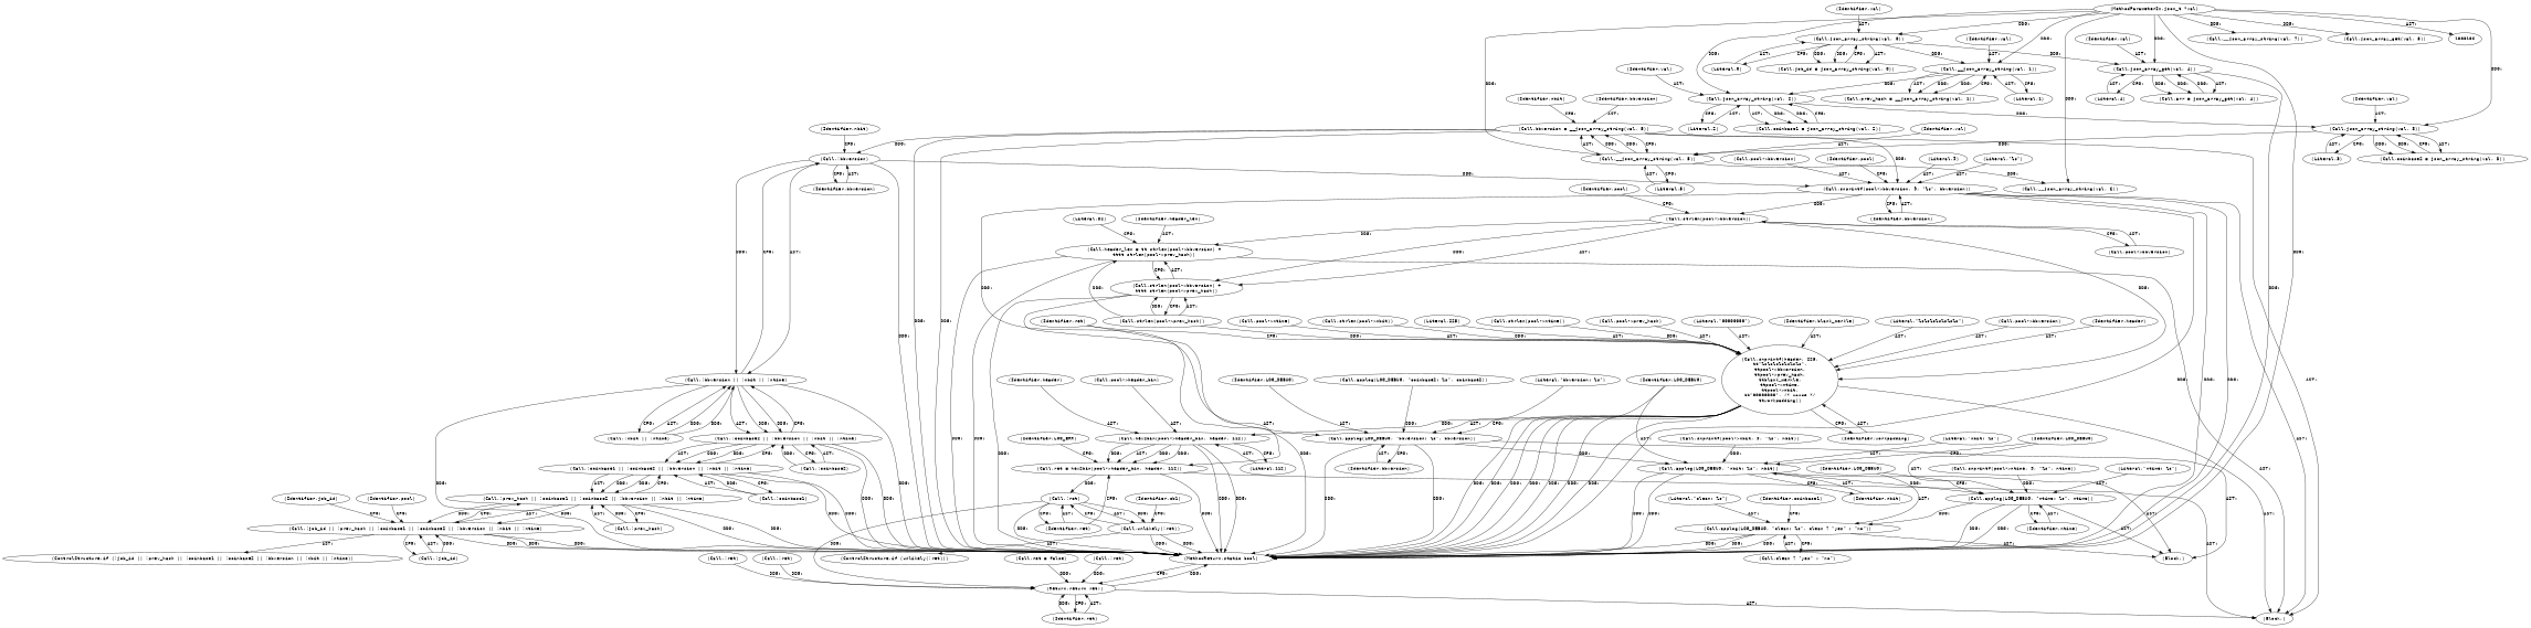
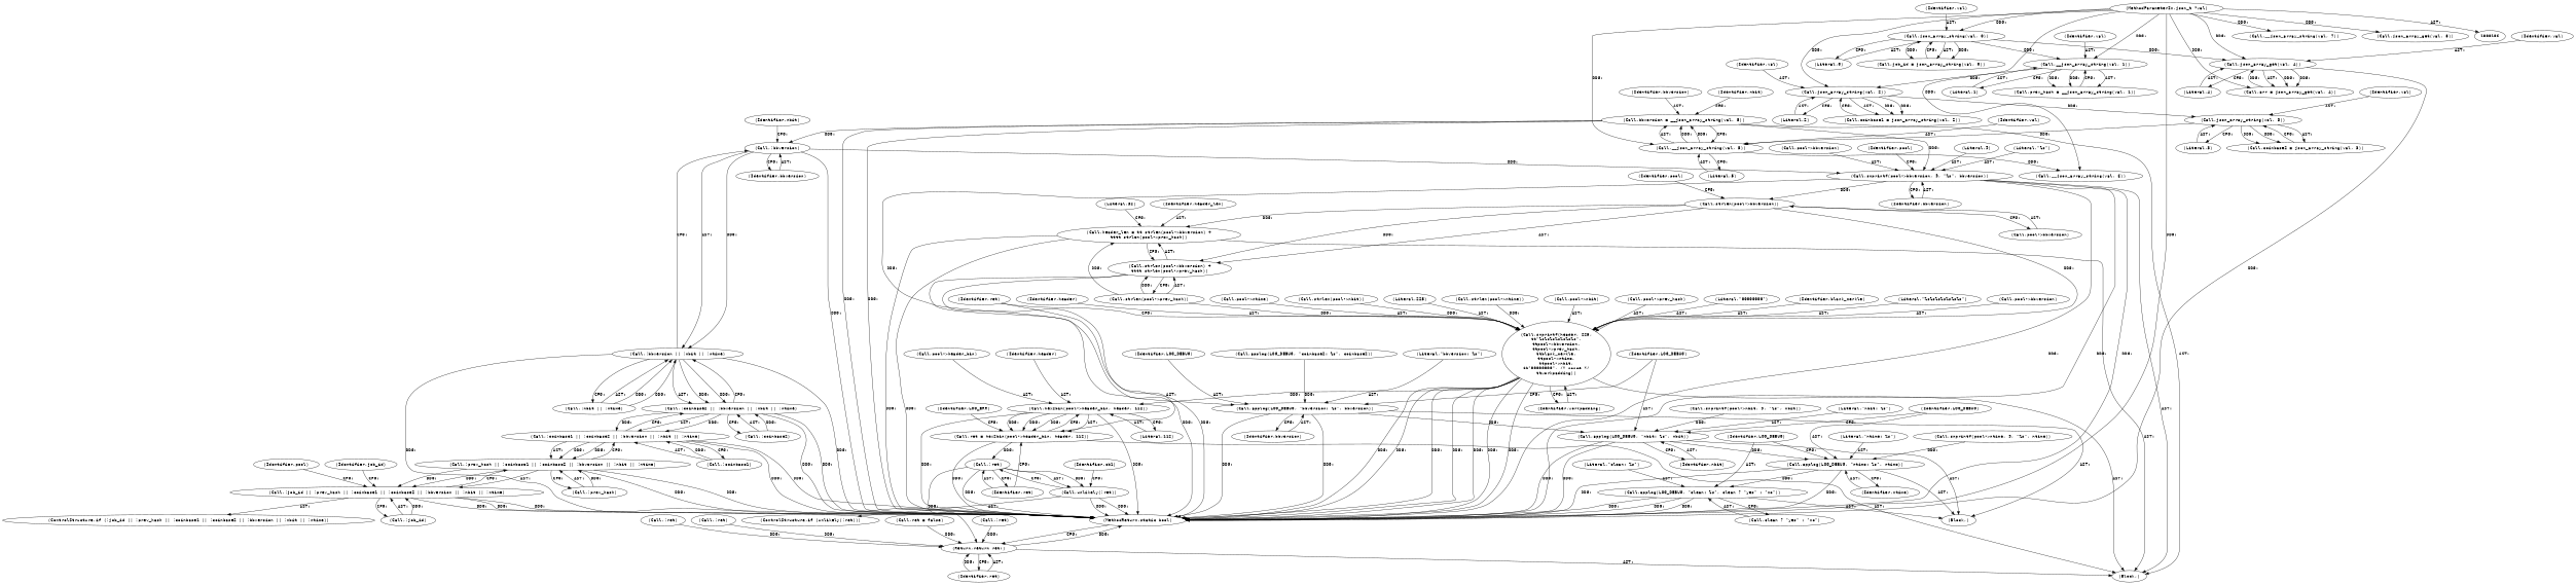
  digraph {
    fontname="DejaVu Sans Mono"
    node [fontname="DejaVu Sans Mono"]
    edge [fontname="DejaVu Sans Mono"]
    n1 [label="(Call,!bbversion)"]
    n2 [label="(Call,!bbversion || !nbit || !ntime)"]
    n3 [label="(Call,snprintf(pool->bbversion, 9, \"%s\", bbversion))"]
    n4 [label="(Identifier,bbversion)"]
    n5 [label="(MethodReturn,static bool)"]
    n6 [label="(Call,!coinbase2 || !bbversion || !nbit || !ntime)"]
    n7 [label="(Call,!nbit || !ntime)"]
    n8 [label="(Block,)"]
    n9 [label="(Call,strlen(pool->bbversion))"]
    n10 [label="(Call,applog(LOG_DEBUG, \"bbversion: %s\", bbversion))"]
    n11 [label="(Identifier,bbversion)"]
    n12 [label="(Return,return ret;)"]
    n13 [label="(Call,bbversion = __json_array_string(val, 5))"]
    n14 [label="(Call,__json_array_string(val, 5))"]
    n15 [label="(Literal,5)"]
    n16 [label="(Call,__json_array_string(val, 6))"]
    n17 [label="(Call,json_array_string(val, 3))"]
    n18 [label="(Call,coinbase2 = json_array_string(val, 3))"]
    n19 [label="(Literal,3)"]
    n20 [label="(Call,json_array_string(val, 2))"]
    n21 [label="(Call,coinbase1 = json_array_string(val, 2))"]
    n22 [label="(Literal,2)"]
    n23 [label="(Call,__json_array_string(val, 1))"]
    n24 [label="(Call,prev_hash = __json_array_string(val, 1))"]
    n25 [label="(Literal,1)"]
    n26 [label="(Call,json_array_string(val, 0))"]
    n27 [label="(Call,job_id = json_array_string(val, 0))"]
    n28 [label="(Literal,0)"]
    n29 [label="(Call,json_array_get(val, 4))"]
    n30 [label="(Call,arr = json_array_get(val, 4))"]
    n31 [label="(Literal,4)"]
    n32 [label="(MethodParameterIn,json_t *val)"]
    n33 [label="(Call,__json_array_string(val, 7))"]
    n34 [label="(Call,json_array_get(val, 8))"]
    1000106
    n36 [label="(Call,!coinbase1 || !coinbase2 || !bbversion || !nbit || !ntime)"]
    n37 [label="(Call,!coinbase2)"]
    n38 [label="(Call,!prev_hash || !coinbase1 || !coinbase2 || !bbversion || !nbit || !ntime)"]
    n39 [label="(Call,!coinbase1)"]
    n40 [label="(Call,!job_id || !prev_hash || !coinbase1 || !coinbase2 || !bbversion || !nbit || !ntime)"]
    n41 [label="(Call,!prev_hash)"]
    n42 [label="(ControlStructure,if (!job_id || !prev_hash || !coinbase1 || !coinbase2 || !bbversion || !nbit || !ntime))"]
    n43 [label="(Call,!job_id)"]
    n44 [label="(Call,header_len = \t\t strlen(pool->bbversion) +\n\t\t\t\t strlen(pool->prev_hash))"]
    n45 [label="(Call,strlen(pool->bbversion) +\n\t\t\t\t strlen(pool->prev_hash))"]
    n46 [label="(Call,snprintf(header, 225,\n\t\t\"%s%s%s%s%s%s%s\",\n\t\tpool->bbversion,\n\t\tpool->prev_hash,\n\t\tblank_merkle,\n\t\tpool->ntime,\n\t\tpool->nbit,\n\t\t\"00000000\", /* nonce */\n\t\tworkpadding))"]
    n47 [label="(Call,pool->bbversion)"]
    n48 [label="(Call,applog(LOG_DEBUG, \"nbit: %s\", nbit))"]
    n49 [label="(Identifier,bbversion)"]
    n50 [label="(Block,)"]
    n51 [label="(Call,strlen(pool->prev_hash))"]
    n52 [label="(Call,hex2bin(pool->header_bin, header, 112))"]
    n53 [label="(Identifier,workpadding)"]
    n54 [label="(Call,ret = hex2bin(pool->header_bin, header, 112))"]
    n55 [label="(Literal,112)"]
    n56 [label="(Call,!ret)"]
    n57 [label="(Call,unlikely(!ret))"]
    n58 [label="(Identifier,ret)"]
    n59 [label="(ControlStructure,if (unlikely(!ret)))"]
    n60 [label="(Identifier,ret)"]
    n61 [label="(Call,applog(LOG_DEBUG, \"ntime: %s\", ntime))"]
    n62 [label="(Identifier,nbit)"]
    n63 [label="(Call,applog(LOG_DEBUG, \"clean: %s\", clean ? \"yes\" : \"no\"))"]
    n64 [label="(Identifier,ntime)"]
    n65 [label="(Call,clean ? \"yes\" : \"no\")"]
    n66 [label="(Literal,\"nbit: %s\")"]
    n67 [label="(Identifier,nbit)"]
    n68 [label="(Identifier,cb1)"]
    n69 [label="(Literal,9)"]
    n70 [label="(Call,pool->ntime)"]
    n71 [label="(Call,strlen(pool->nbit))"]
    n72 [label="(Identifier,val)"]
    n73 [label="(Literal,225)"]
    n74 [label="(Identifier,pool)"]
    n75 [label="(Literal,32)"]
    n76 [label="(Identifier,LOG_DEBUG)"]
    n77 [label="(Call,strlen(pool->ntime))"]
    n78 [label="(Identifier,val)"]
    n79 [label="(Identifier,val)"]
    n80 [label="(Identifier,header_len)"]
    n81 [label="(Identifier,ret)"]
    n82 [label="(Call,!ret)"]
    n83 [label="(Identifier,pool)"]
    n84 [label="(Literal,\"%s\")"]
    n85 [label="(Call,applog(LOG_DEBUG, \"coinbase2: %s\", coinbase2))"]
    n86 [label="(Literal,\"bbversion: %s\")"]
+   n87 [label="(Call,pool->nbit)"]
    n88 [label="(Identifier,bbversion)"]
    n89 [label="(Call,pool->header_bin)"]
    n90 [label="(Call,pool->prev_hash)"]
    n91 [label="(Call,snprintf(pool->ntime, 9, \"%s\", ntime))"]
-   n92 [label="(Identifier,coinbase1)"]
    n93 [label="(Identifier,val)"]
    n94 [label="(Literal,\"00000000\")"]
    n95 [label="(Call,!ret)"]
    n96 [label="(Literal,\"ntime: %s\")"]
    n97 [label="(Call,ret = false)"]
    n98 [label="(Identifier,LOG_DEBUG)"]
    n99 [label="(Call,pool->bbversion)"]
    n100 [label="(Call,snprintf(pool->nbit, 9, \"%s\", nbit))"]
    n101 [label="(Call,!ret)"]
    n102 [label="(Identifier,pool)"]
    n103 [label="(Identifier,blank_merkle)"]
    n104 [label="(Identifier,nbit)"]
    n105 [label="(Literal,\"clean: %s\")"]
    n106 [label="(Identifier,val)"]
    n107 [label="(Literal,\"%s%s%s%s%s%s%s\")"]
    n108 [label="(Identifier,LOG_ERR)"]
    n109 [label="(Call,pool->bbversion)"]
    n110 [label="(Identifier,LOG_DEBUG)"]
    n111 [label="(Identifier,header)"]
    n112 [label="(Identifier,header)"]
    n113 [label="(Identifier,job_id)"]
    n114 [label="(Identifier,LOG_DEBUG)"]
    n115 [label="(Identifier,val)"]
    n1 -> n2 [label="AST: "]
    n1 -> n2 [label="DDG: "]
    n1 -> n3 [label="DDG: "]
    n1 -> n4 [label="CFG: "]
    n1 -> n5 [label="DDG: "]
    n2 -> n1 [label="CFG: "]
    n2 -> n5 [label="DDG: "]
    n2 -> n5 [label="DDG: "]
    n2 -> n6 [label="AST: "]
    n2 -> n6 [label="DDG: "]
    n2 -> n6 [label="DDG: "]
    n2 -> n7 [label="CFG: "]
    n3 -> n5 [label="DDG: "]
    n3 -> n5 [label="DDG: "]
    n3 -> n5 [label="DDG: "]
    n3 -> n8 [label="AST: "]
    n3 -> n9 [label="DDG: "]
    n3 -> n10 [label="DDG: "]
    n3 -> n11 [label="CFG: "]
    n4 -> n1 [label="AST: "]
    n5 -> n12 [label="CFG: "]
    n6 -> n2 [label="CFG: "]
    n6 -> n5 [label="DDG: "]
    n6 -> n5 [label="DDG: "]
    n6 -> n36 [label="AST: "]
    n6 -> n36 [label="DDG: "]
    n6 -> n36 [label="DDG: "]
    n6 -> n37 [label="CFG: "]
    n7 -> n2 [label="AST: "]
    n7 -> n2 [label="DDG: "]
    n7 -> n2 [label="DDG: "]
    n9 -> n44 [label="DDG: "]
    n9 -> n45 [label="AST: "]
    n9 -> n45 [label="DDG: "]
    n9 -> n46 [label="DDG: "]
    n9 -> n47 [label="CFG: "]
    n10 -> n5 [label="DDG: "]
    n10 -> n5 [label="DDG: "]
    n10 -> n48 [label="DDG: "]
    n10 -> n49 [label="CFG: "]
    n10 -> n50 [label="AST: "]
    n11 -> n3 [label="AST: "]
    n12 -> n5 [label="DDG: "]
    n12 -> n8 [label="AST: "]
    n12 -> n60 [label="CFG: "]
    n13 -> n1 [label="DDG: "]
    n13 -> n3 [label="DDG: "]
    n13 -> n5 [label="DDG: "]
    n13 -> n5 [label="DDG: "]
    n13 -> n8 [label="AST: "]
    n13 -> n14 [label="CFG: "]
    n14 -> n13 [label="AST: "]
    n14 -> n13 [label="DDG: "]
    n14 -> n13 [label="DDG: "]
    n14 -> n15 [label="CFG: "]
    n14 -> n16 [label="DDG: "]
    n15 -> n14 [label="AST: "]
    n17 -> n14 [label="DDG: "]
    n17 -> n18 [label="AST: "]
    n17 -> n18 [label="DDG: "]
    n17 -> n18 [label="DDG: "]
    n17 -> n19 [label="CFG: "]
    n18 -> n17 [label="CFG: "]
    n19 -> n17 [label="AST: "]
    n20 -> n17 [label="DDG: "]
    n20 -> n21 [label="AST: "]
    n20 -> n21 [label="DDG: "]
    n20 -> n21 [label="DDG: "]
    n20 -> n22 [label="CFG: "]
    n21 -> n20 [label="CFG: "]
    n22 -> n20 [label="AST: "]
    n23 -> n20 [label="DDG: "]
    n23 -> n24 [label="AST: "]
    n23 -> n24 [label="DDG: "]
    n23 -> n24 [label="DDG: "]
    n23 -> n25 [label="CFG: "]
    n24 -> n23 [label="CFG: "]
    n25 -> n23 [label="AST: "]
    n26 -> n23 [label="DDG: "]
    n26 -> n27 [label="AST: "]
    n26 -> n27 [label="DDG: "]
    n26 -> n27 [label="DDG: "]
    n26 -> n28 [label="CFG: "]
    n26 -> n29 [label="DDG: "]
    n27 -> n26 [label="CFG: "]
    n28 -> n26 [label="AST: "]
    n29 -> n5 [label="DDG: "]
    n29 -> n30 [label="AST: "]
    n29 -> n30 [label="DDG: "]
    n29 -> n30 [label="DDG: "]
    n29 -> n31 [label="CFG: "]
    n30 -> n29 [label="DDG: "]
    n31 -> n29 [label="AST: "]
    n32 -> n5 [label="DDG: "]
    n32 -> n14 [label="DDG: "]
    n32 -> n16 [label="DDG: "]
-   n32 -> n17 [label="DDG: "]
+   n32 -> n30 [label="DDG: "]
    n32 -> n20 [label="DDG: "]
    n32 -> n23 [label="DDG: "]
    n32 -> n26 [label="DDG: "]
    n32 -> n29 [label="DDG: "]
    n32 -> n33 [label="DDG: "]
    n32 -> n34 [label="DDG: "]
    n32 -> 1000106 [label="AST: "]
    n36 -> n5 [label="DDG: "]
    n36 -> n5 [label="DDG: "]
    n36 -> n6 [label="CFG: "]
    n36 -> n38 [label="AST: "]
    n36 -> n38 [label="DDG: "]
    n36 -> n38 [label="DDG: "]
    n36 -> n39 [label="CFG: "]
    n37 -> n6 [label="AST: "]
    n37 -> n6 [label="DDG: "]
    n38 -> n5 [label="DDG: "]
    n38 -> n5 [label="DDG: "]
    n38 -> n36 [label="CFG: "]
    n38 -> n40 [label="AST: "]
    n38 -> n40 [label="DDG: "]
    n38 -> n40 [label="DDG: "]
    n38 -> n41 [label="CFG: "]
    n39 -> n36 [label="AST: "]
    n39 -> n36 [label="DDG: "]
    n40 -> n5 [label="DDG: "]
    n40 -> n5 [label="DDG: "]
    n40 -> n5 [label="DDG: "]
    n40 -> n38 [label="CFG: "]
    n40 -> n42 [label="AST: "]
    n40 -> n43 [label="CFG: "]
    n41 -> n38 [label="AST: "]
    n41 -> n38 [label="DDG: "]
    n43 -> n40 [label="AST: "]
    n43 -> n40 [label="DDG: "]
    n44 -> n5 [label="DDG: "]
    n44 -> n5 [label="DDG: "]
    n44 -> n8 [label="AST: "]
    n44 -> n45 [label="CFG: "]
    n45 -> n5 [label="DDG: "]
    n45 -> n5 [label="DDG: "]
    n45 -> n44 [label="AST: "]
    n45 -> n51 [label="CFG: "]
    n46 -> n5 [label="DDG: "]
    n46 -> n5 [label="DDG: "]
    n46 -> n5 [label="DDG: "]
    n46 -> n5 [label="DDG: "]
    n46 -> n5 [label="DDG: "]
    n46 -> n5 [label="DDG: "]
    n46 -> n5 [label="DDG: "]
    n46 -> n8 [label="AST: "]
    n46 -> n52 [label="DDG: "]
    n46 -> n53 [label="CFG: "]
    n47 -> n9 [label="AST: "]
    n48 -> n5 [label="DDG: "]
    n48 -> n5 [label="DDG: "]
    n48 -> n50 [label="AST: "]
    n48 -> n61 [label="DDG: "]
    n48 -> n62 [label="CFG: "]
    n49 -> n10 [label="AST: "]
    n51 -> n44 [label="DDG: "]
    n51 -> n45 [label="AST: "]
    n51 -> n45 [label="DDG: "]
    n51 -> n46 [label="DDG: "]
    n52 -> n5 [label="DDG: "]
    n52 -> n5 [label="DDG: "]
    n52 -> n54 [label="AST: "]
    n52 -> n54 [label="DDG: "]
    n52 -> n54 [label="DDG: "]
    n52 -> n54 [label="DDG: "]
    n52 -> n55 [label="CFG: "]
    n53 -> n46 [label="AST: "]
    n54 -> n5 [label="DDG: "]
    n54 -> n8 [label="AST: "]
+   n54 -> n52 [label="CFG: "]
    n54 -> n56 [label="DDG: "]
    n55 -> n52 [label="AST: "]
    n56 -> n5 [label="DDG: "]
    n56 -> n12 [label="DDG: "]
    n56 -> n57 [label="AST: "]
    n56 -> n57 [label="DDG: "]
    n56 -> n58 [label="CFG: "]
    n57 -> n5 [label="DDG: "]
    n57 -> n5 [label="DDG: "]
    n57 -> n56 [label="CFG: "]
    n57 -> n59 [label="AST: "]
    n58 -> n54 [label="CFG: "]
    n58 -> n56 [label="AST: "]
    n60 -> n12 [label="AST: "]
    n60 -> n12 [label="DDG: "]
    n61 -> n5 [label="DDG: "]
    n61 -> n5 [label="DDG: "]
    n61 -> n50 [label="AST: "]
    n61 -> n63 [label="DDG: "]
    n61 -> n64 [label="CFG: "]
    n62 -> n48 [label="AST: "]
    n63 -> n5 [label="DDG: "]
    n63 -> n5 [label="DDG: "]
    n63 -> n5 [label="DDG: "]
    n63 -> n50 [label="AST: "]
    n63 -> n65 [label="CFG: "]
    n64 -> n61 [label="AST: "]
    n65 -> n63 [label="AST: "]
    n66 -> n48 [label="AST: "]
    n67 -> n1 [label="CFG: "]
    n68 -> n57 [label="CFG: "]
    n69 -> n3 [label="AST: "]
    n70 -> n46 [label="AST: "]
    n71 -> n46 [label="DDG: "]
    n72 -> n23 [label="AST: "]
    n73 -> n46 [label="AST: "]
    n74 -> n40 [label="CFG: "]
    n75 -> n44 [label="CFG: "]
    n76 -> n10 [label="AST: "]
    n77 -> n46 [label="DDG: "]
    n78 -> n14 [label="AST: "]
    n79 -> n20 [label="AST: "]
    n80 -> n44 [label="AST: "]
    n81 -> n46 [label="CFG: "]
    n81 -> n54 [label="AST: "]
    n82 -> n12 [label="DDG: "]
    n83 -> n9 [label="CFG: "]
    n84 -> n3 [label="AST: "]
    n85 -> n10 [label="DDG: "]
    n86 -> n10 [label="AST: "]
+   n87 -> n46 [label="AST: "]
    n88 -> n13 [label="AST: "]
    n89 -> n52 [label="AST: "]
    n90 -> n46 [label="AST: "]
    n91 -> n61 [label="DDG: "]
-   n92 -> n63 [label="CFG: "]
    n93 -> n26 [label="AST: "]
    n94 -> n46 [label="AST: "]
    n95 -> n12 [label="DDG: "]
    n96 -> n61 [label="AST: "]
    n97 -> n12 [label="DDG: "]
    n98 -> n48 [label="CFG: "]
    n98 -> n61 [label="AST: "]
    n99 -> n3 [label="AST: "]
    n100 -> n48 [label="DDG: "]
    n101 -> n12 [label="DDG: "]
    n102 -> n3 [label="CFG: "]
    n103 -> n46 [label="AST: "]
    n104 -> n13 [label="CFG: "]
    n105 -> n63 [label="AST: "]
    n106 -> n29 [label="AST: "]
    n107 -> n46 [label="AST: "]
    n108 -> n54 [label="CFG: "]
    n109 -> n46 [label="AST: "]
    n110 -> n61 [label="CFG: "]
    n110 -> n63 [label="AST: "]
    n111 -> n52 [label="AST: "]
    n112 -> n46 [label="AST: "]
    n113 -> n40 [label="CFG: "]
    n114 -> n10 [label="CFG: "]
    n114 -> n48 [label="AST: "]
    n115 -> n17 [label="AST: "]
  }
